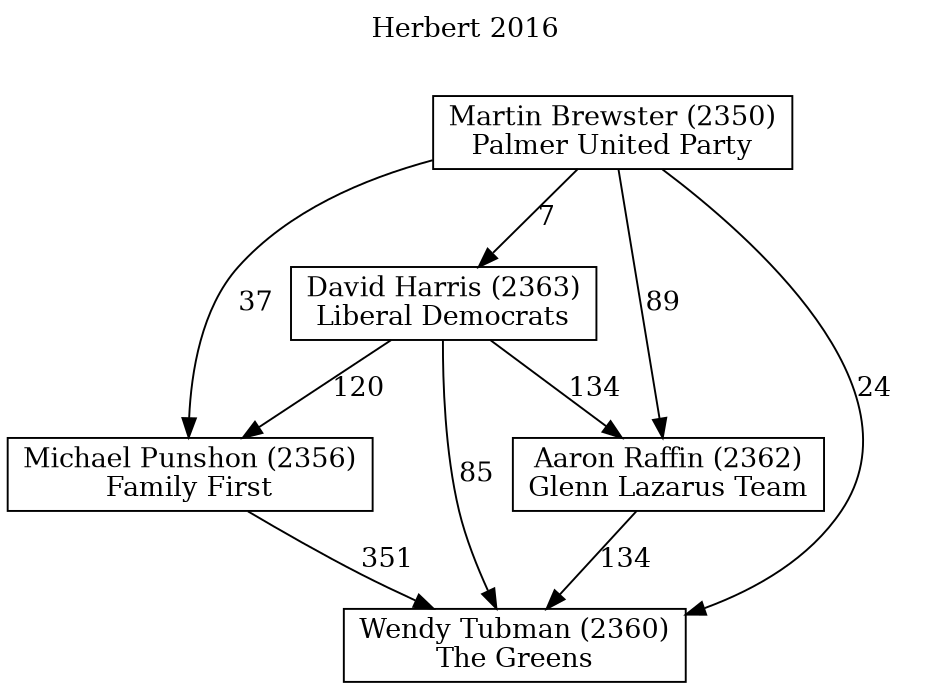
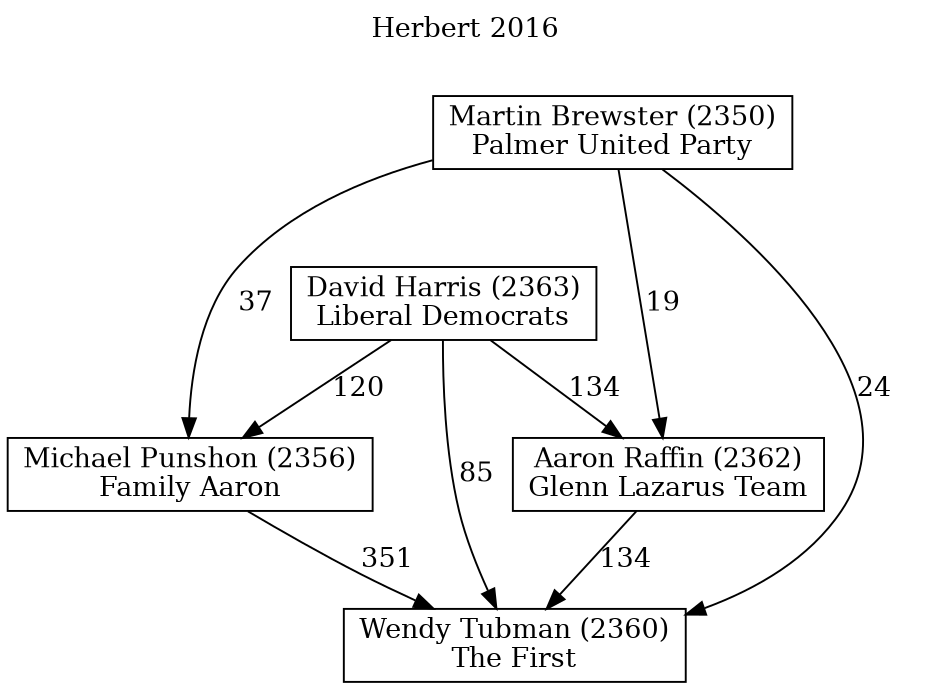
  digraph {
    label="Herbert 2016"
    labelloc=t
    mclimit=10
    node [shape=box]
    n1 [label="David Harris (2363)\nLiberal Democrats"]
-   n2 [label="Michael Punshon (2356)\nFamily First"]
+   n2 [label="Michael Punshon (2356)\nFamily Aaron"]
    n3 [label="Aaron Raffin (2362)\nGlenn Lazarus Team"]
-   n4 [label="Wendy Tubman (2360)\nThe Greens"]
+   n4 [label="Wendy Tubman (2360)\nThe First"]
    n5 [label="Martin Brewster (2350)\nPalmer United Party"]
    n1 -> n2 [label=120]
    n1 -> n3 [label=134]
    n1 -> n4 [label=85]
    n2 -> n4 [label=351]
    n3 -> n4 [label=134]
-   n5 -> n1 [label=7]
    n5 -> n2 [label=37]
-   n5 -> n3 [label=89]
+   n5 -> n3 [label=19]
    n5 -> n4 [label=24]
  }
